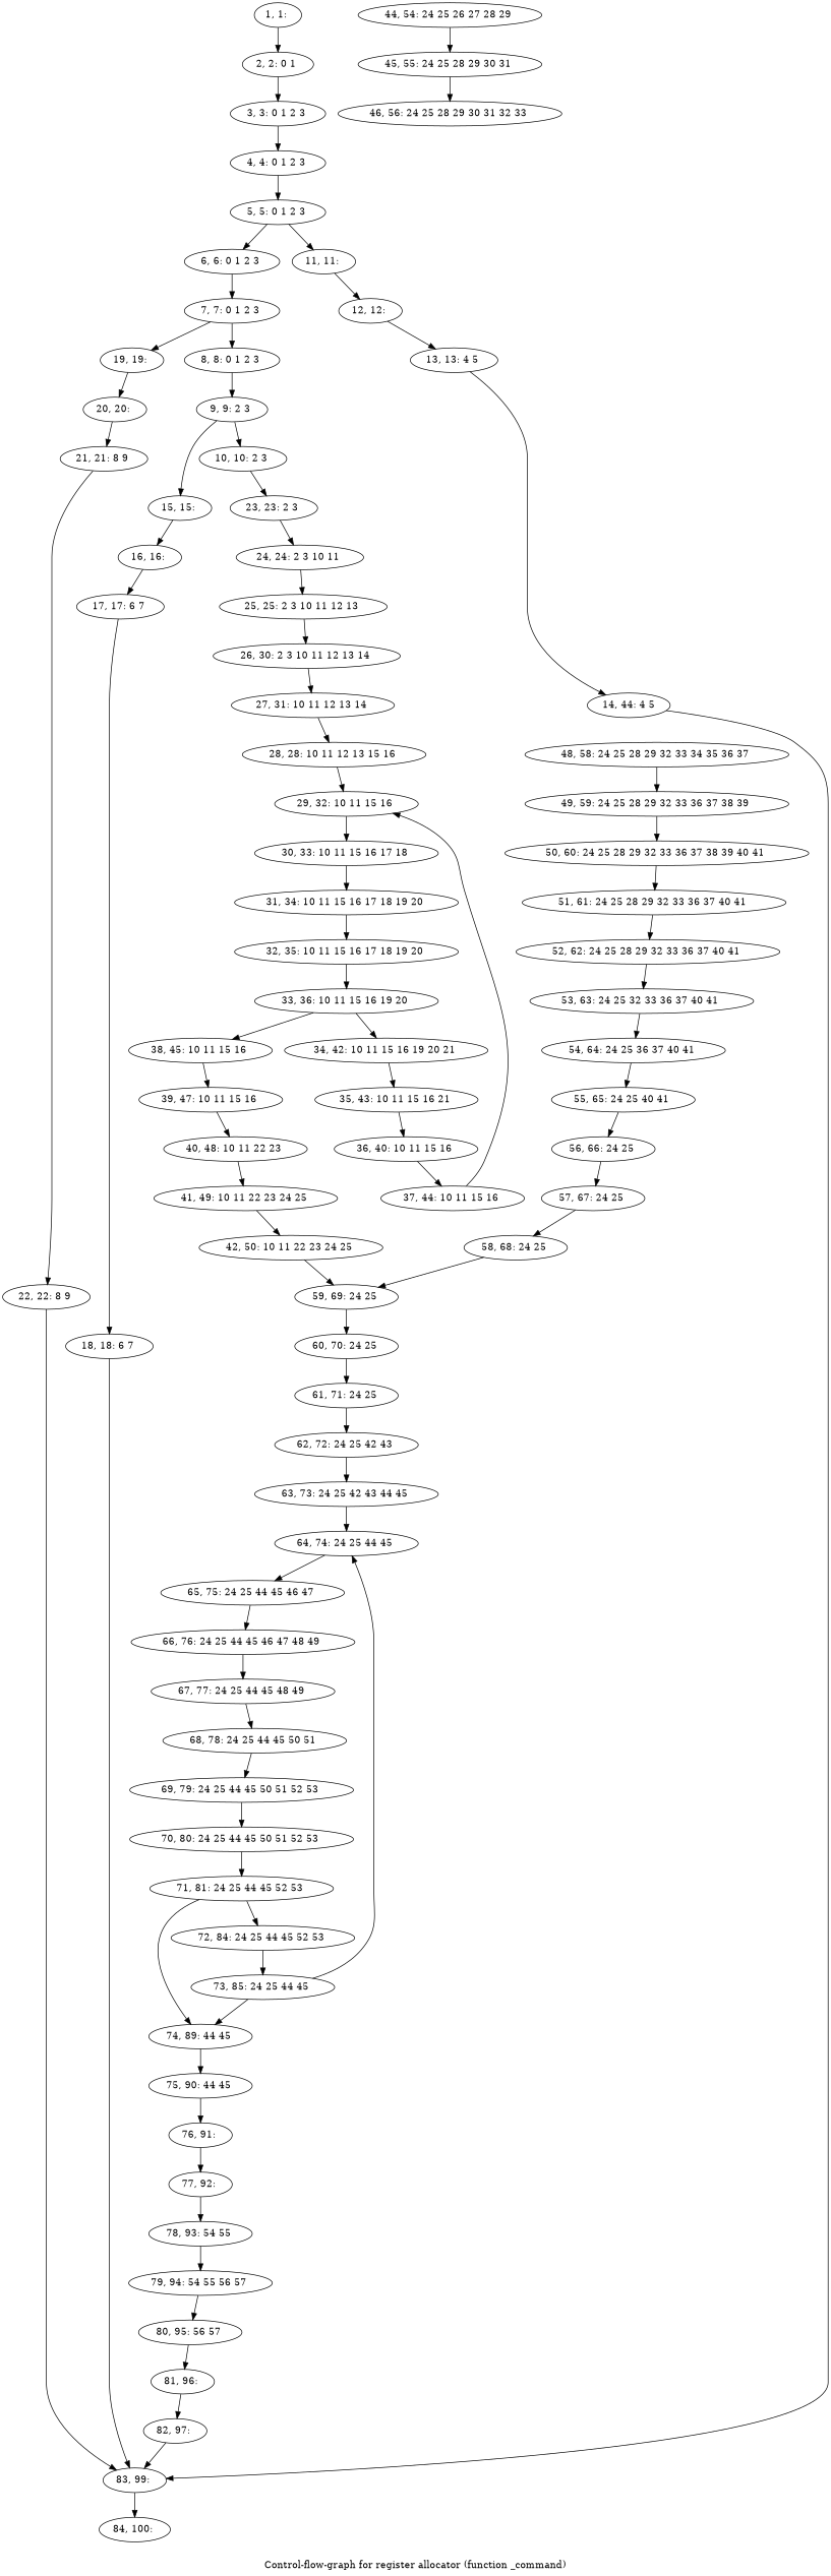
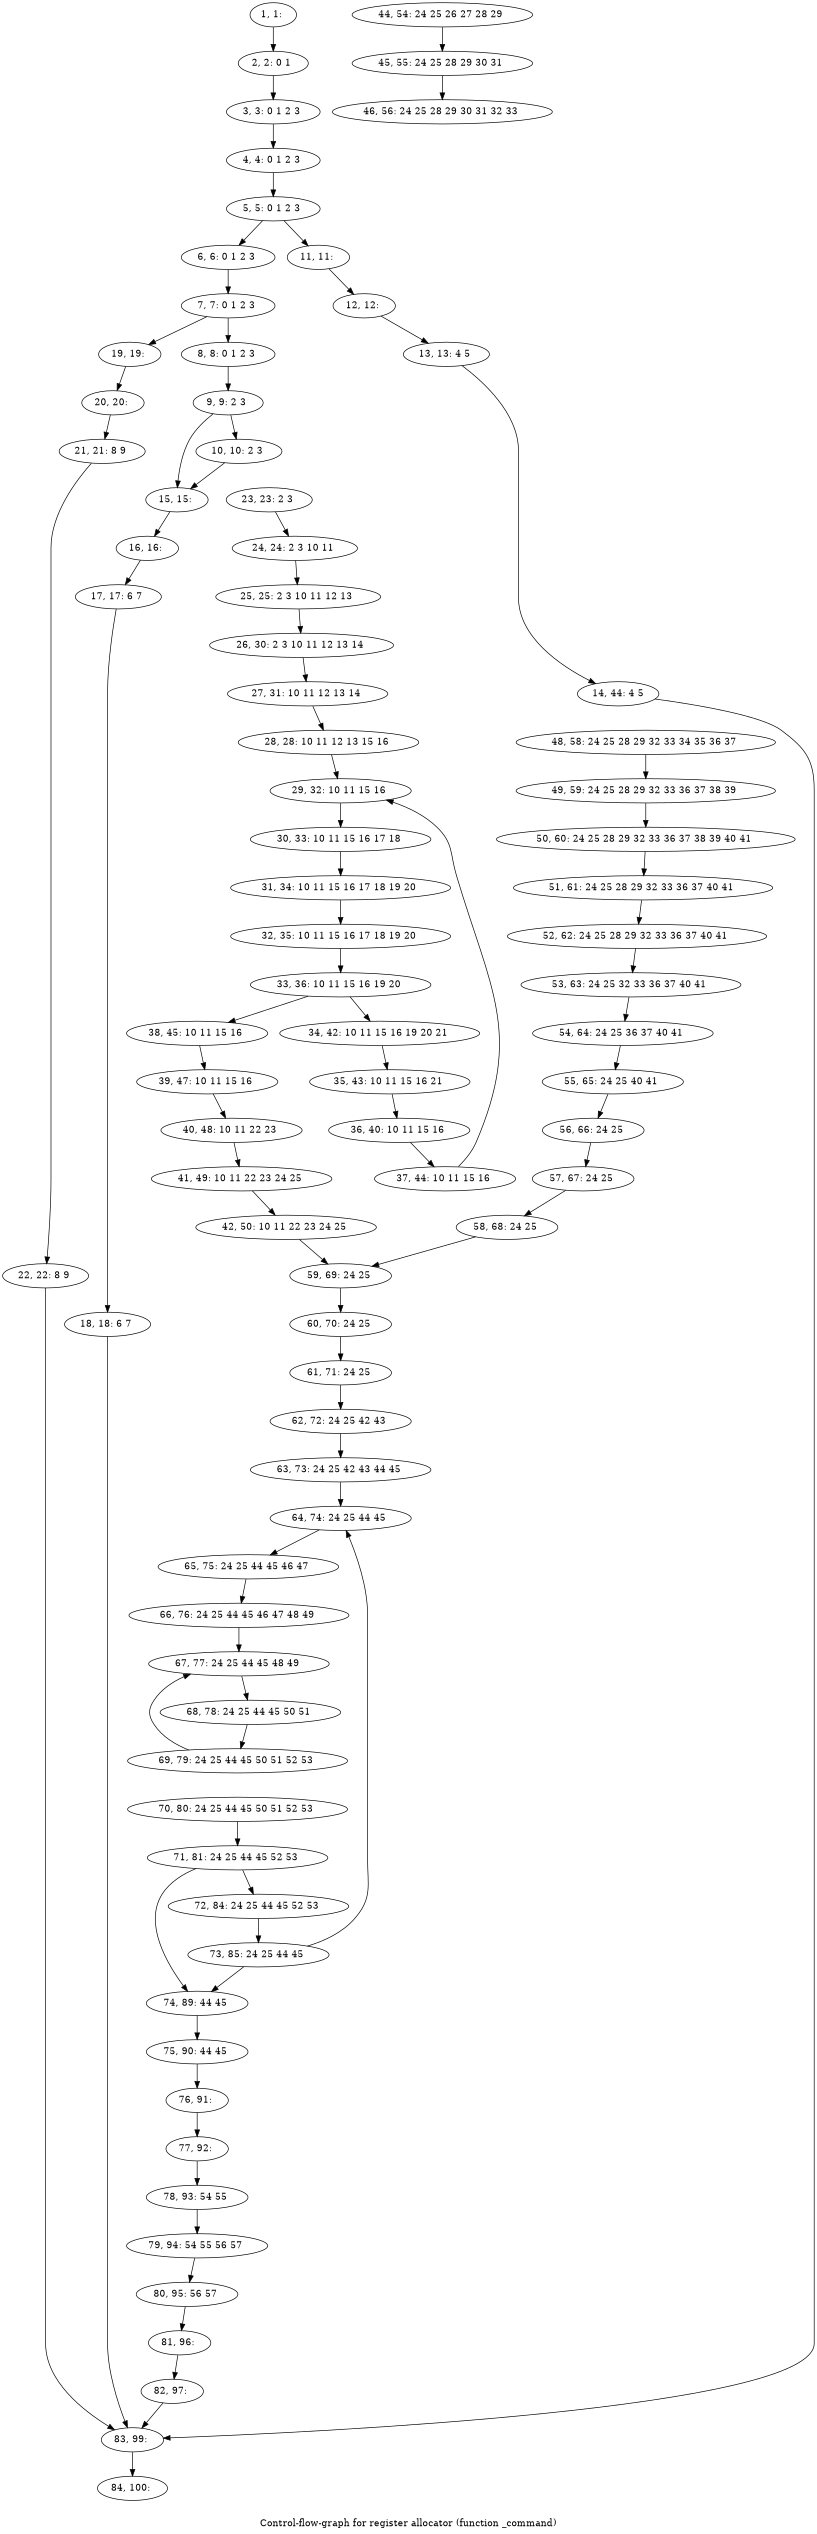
  digraph {
    label="Control-flow-graph for register allocator (function _command)"
    n1 [label="1, 1: "]
    n2 [label="2, 2: 0 1 "]
    n3 [label="3, 3: 0 1 2 3 "]
    n4 [label="4, 4: 0 1 2 3 "]
    n5 [label="5, 5: 0 1 2 3 "]
    n6 [label="6, 6: 0 1 2 3 "]
    n7 [label="11, 11: "]
    n8 [label="7, 7: 0 1 2 3 "]
    n9 [label="12, 12: "]
    n10 [label="8, 8: 0 1 2 3 "]
    n11 [label="19, 19: "]
    n12 [label="9, 9: 2 3 "]
    n13 [label="20, 20: "]
    n14 [label="10, 10: 2 3 "]
    n15 [label="15, 15: "]
    n16 [label="23, 23: 2 3 "]
    n17 [label="16, 16: "]
    n18 [label="24, 24: 2 3 10 11 "]
    n19 [label="13, 13: 4 5 "]
    n20 [label="14, 44: 4 5"]
    n21 [label="83, 99: "]
    n22 [label="84, 100: "]
    n23 [label="17, 17: 6 7 "]
    n24 [label="18, 18: 6 7 "]
    n25 [label="21, 21: 8 9 "]
    n26 [label="22, 22: 8 9 "]
    n27 [label="25, 25: 2 3 10 11 12 13 "]
    n28 [label="26, 30: 2 3 10 11 12 13 14 "]
    n29 [label="27, 31: 10 11 12 13 14 "]
    n30 [label="28, 28: 10 11 12 13 15 16 "]
    n31 [label="29, 32: 10 11 15 16 "]
    n32 [label="30, 33: 10 11 15 16 17 18 "]
    n33 [label="31, 34: 10 11 15 16 17 18 19 20 "]
    n34 [label="32, 35: 10 11 15 16 17 18 19 20 "]
    n35 [label="33, 36: 10 11 15 16 19 20 "]
    n36 [label="34, 42: 10 11 15 16 19 20 21 "]
    n37 [label="38, 45: 10 11 15 16 "]
    n38 [label="35, 43: 10 11 15 16 21 "]
    n39 [label="39, 47: 10 11 15 16 "]
    n40 [label="36, 40: 10 11 15 16 "]
    n41 [label="37, 44: 10 11 15 16 "]
    n42 [label="40, 48: 10 11 22 23 "]
    n43 [label="41, 49: 10 11 22 23 24 25 "]
    n44 [label="42, 50: 10 11 22 23 24 25 "]
    n45 [label="59, 69: 24 25 "]
    n46 [label="60, 70: 24 25 "]
    n47 [label="44, 54: 24 25 26 27 28 29 "]
    n48 [label="45, 55: 24 25 28 29 30 31 "]
    n49 [label="46, 56: 24 25 28 29 30 31 32 33 "]
    n50 [label="48, 58: 24 25 28 29 32 33 34 35 36 37 "]
    n51 [label="49, 59: 24 25 28 29 32 33 36 37 38 39 "]
    n52 [label="50, 60: 24 25 28 29 32 33 36 37 38 39 40 41 "]
    n53 [label="51, 61: 24 25 28 29 32 33 36 37 40 41 "]
    n54 [label="52, 62: 24 25 28 29 32 33 36 37 40 41 "]
    n55 [label="53, 63: 24 25 32 33 36 37 40 41 "]
    n56 [label="54, 64: 24 25 36 37 40 41 "]
    n57 [label="55, 65: 24 25 40 41 "]
    n58 [label="56, 66: 24 25 "]
    n59 [label="57, 67: 24 25 "]
    n60 [label="58, 68: 24 25 "]
    n61 [label="61, 71: 24 25 "]
    n62 [label="62, 72: 24 25 42 43 "]
    n63 [label="63, 73: 24 25 42 43 44 45 "]
    n64 [label="64, 74: 24 25 44 45 "]
    n65 [label="65, 75: 24 25 44 45 46 47 "]
    n66 [label="66, 76: 24 25 44 45 46 47 48 49 "]
    n67 [label="67, 77: 24 25 44 45 48 49 "]
    n68 [label="68, 78: 24 25 44 45 50 51 "]
    n69 [label="69, 79: 24 25 44 45 50 51 52 53 "]
    n70 [label="70, 80: 24 25 44 45 50 51 52 53 "]
    n71 [label="71, 81: 24 25 44 45 52 53 "]
    n72 [label="72, 84: 24 25 44 45 52 53 "]
    n73 [label="74, 89: 44 45 "]
    n74 [label="73, 85: 24 25 44 45 "]
    n75 [label="75, 90: 44 45 "]
    n76 [label="76, 91: "]
    n77 [label="77, 92: "]
    n78 [label="78, 93: 54 55 "]
    n79 [label="79, 94: 54 55 56 57 "]
    n80 [label="80, 95: 56 57 "]
    n81 [label="81, 96: "]
    n82 [label="82, 97: "]
    n1 -> n2
    n2 -> n3
    n3 -> n4
    n4 -> n5
    n5 -> n6
    n5 -> n7
    n6 -> n8
    n7 -> n9
    n8 -> n10
    n8 -> n11
    n9 -> n19
    n10 -> n12
    n11 -> n13
    n12 -> n14
    n12 -> n15
    n13 -> n25
-   n14 -> n16
+   n14 -> n15
    n15 -> n17
    n16 -> n18
    n17 -> n23
    n18 -> n27
    n19 -> n20
    n20 -> n21
    n21 -> n22
    n23 -> n24
    n24 -> n21
    n25 -> n26
    n26 -> n21
    n27 -> n28
    n28 -> n29
    n29 -> n30
    n30 -> n31
    n31 -> n32
    n32 -> n33
    n33 -> n34
    n34 -> n35
    n35 -> n36
    n35 -> n37
    n36 -> n38
    n37 -> n39
    n38 -> n40
    n39 -> n42
    n40 -> n41
    n41 -> n31
    n42 -> n43
    n43 -> n44
    n44 -> n45
    n45 -> n46
    n46 -> n61
    n47 -> n48
    n48 -> n49
    n50 -> n51
    n51 -> n52
    n52 -> n53
    n53 -> n54
    n54 -> n55
    n55 -> n56
    n56 -> n57
    n57 -> n58
    n58 -> n59
    n59 -> n60
    n60 -> n45
    n61 -> n62
    n62 -> n63
    n63 -> n64
    n64 -> n65
    n65 -> n66
    n66 -> n67
    n67 -> n68
    n68 -> n69
-   n69 -> n70
+   n69 -> n67
    n70 -> n71
    n71 -> n72
    n71 -> n73
    n72 -> n74
    n73 -> n75
    n74 -> n64
    n74 -> n73
    n75 -> n76
    n76 -> n77
    n77 -> n78
    n78 -> n79
    n79 -> n80
    n80 -> n81
    n81 -> n82
    n82 -> n21
  }
